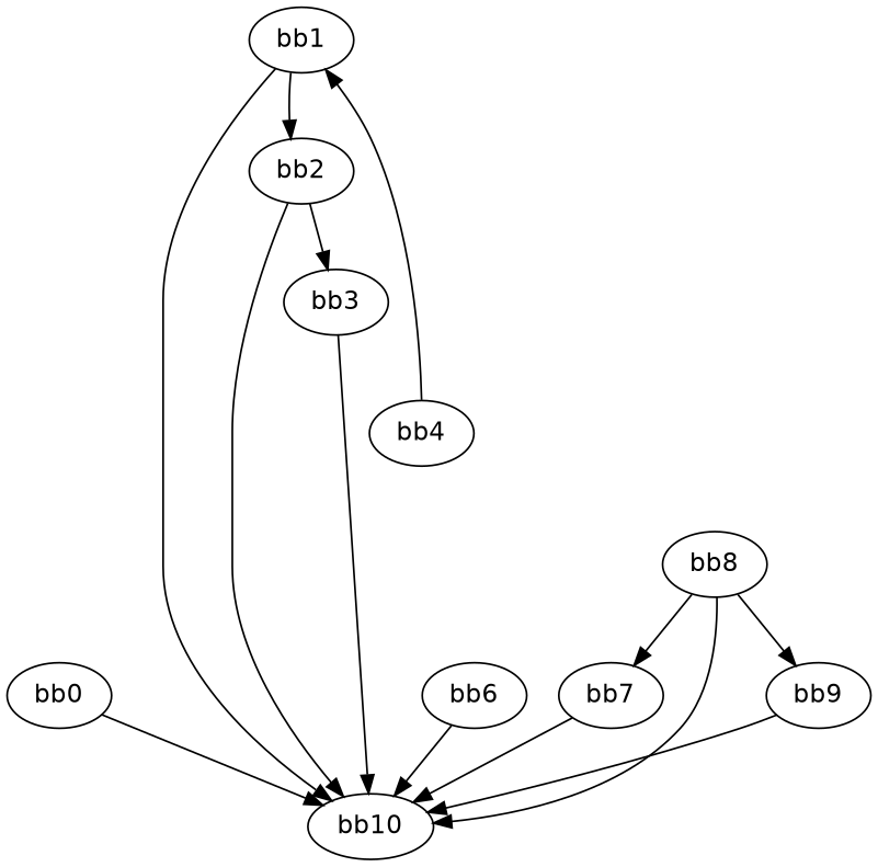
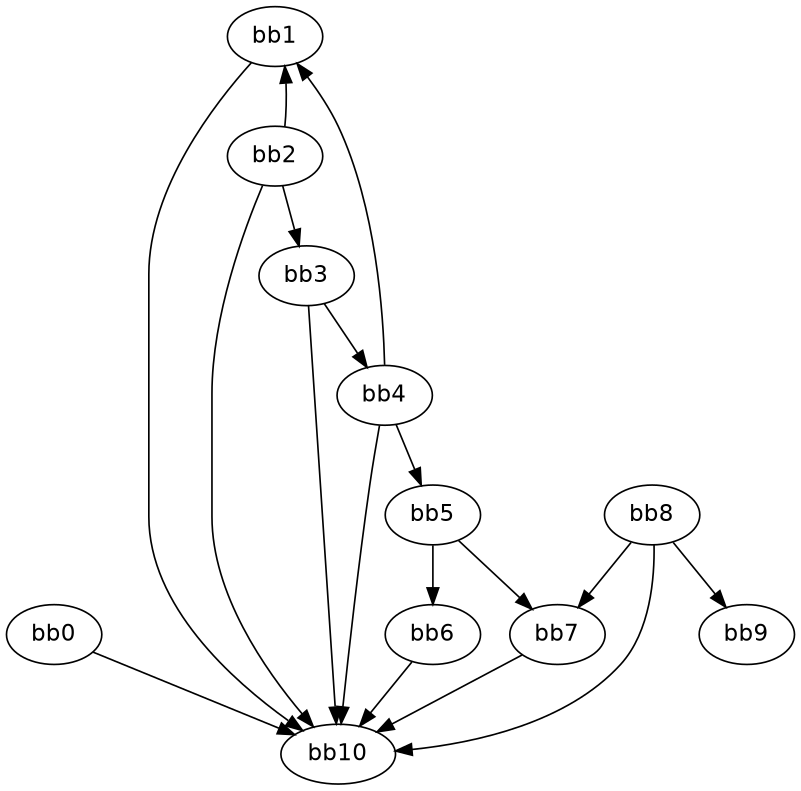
  digraph {
    fontname="DejaVu Sans"
    node [fontname="DejaVu Sans"]
    edge [fontname="DejaVu Sans"]
    n1 [label="bb0\l"]
    n2 [label="bb10\l"]
    n3 [label="bb1\l"]
    n4 [label="bb2\l"]
    n5 [label="bb3\l"]
    n6 [label="bb4\l"]
+   n7 [label="bb5\l"]
    n8 [label="bb6\l"]
    n9 [label="bb7\l"]
    n10 [label="bb8\l"]
    n11 [label="bb9\l"]
    n1 -> n2
    n3 -> n2
-   n3 -> n4
+   n4 -> n3
    n4 -> n2
    n4 -> n5
    n5 -> n2
-   n11 -> n2
+   n5 -> n6
+   n6 -> n2
    n6 -> n3
+   n6 -> n7
+   n7 -> n8
+   n7 -> n9
    n8 -> n2
    n9 -> n2
    n10 -> n2
    n10 -> n9
    n10 -> n11
  }
